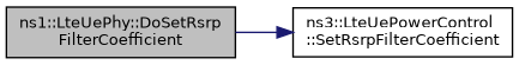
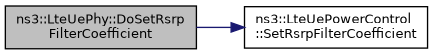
  digraph {
    rankdir=LR
    node [color=black fontname=Helvetica fontsize=10 shape=record style=filled]
-   n1 [fillcolor=grey75 fontcolor=black height=0.2 label="ns1::LteUePhy::DoSetRsrp\lFilterCoefficient" width=0.4]
+   n1 [fillcolor=grey75 fontcolor=black height=0.2 label="ns3::LteUePhy::DoSetRsrp\lFilterCoefficient" width=0.4]
    n2 [fillcolor=white height=0.2 label="ns3::LteUePowerControl\l::SetRsrpFilterCoefficient" width=0.4]
    n1 -> n2 [color=midnightblue fontname=Helvetica fontsize=10 labelfontname=Helvetica labelfontsize=10 style=solid]
  }
